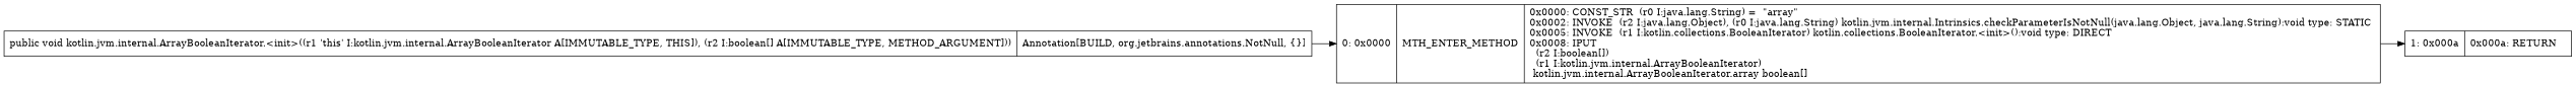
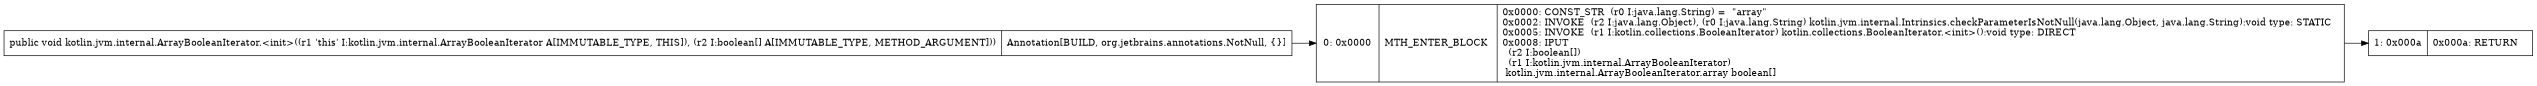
  digraph {
    rankdir=LR
    node [shape=record]
-   n1 [label="{0\:\ 0x0000|MTH_ENTER_METHOD\l|0x0000: CONST_STR  (r0 I:java.lang.String) =  \"array\" \l0x0002: INVOKE  (r2 I:java.lang.Object), (r0 I:java.lang.String) kotlin.jvm.internal.Intrinsics.checkParameterIsNotNull(java.lang.Object, java.lang.String):void type: STATIC \l0x0005: INVOKE  (r1 I:kotlin.collections.BooleanIterator) kotlin.collections.BooleanIterator.\<init\>():void type: DIRECT \l0x0008: IPUT  \l  (r2 I:boolean[])\l  (r1 I:kotlin.jvm.internal.ArrayBooleanIterator)\l kotlin.jvm.internal.ArrayBooleanIterator.array boolean[] \l}"]
+   n1 [label="{0\:\ 0x0000|MTH_ENTER_BLOCK\l|0x0000: CONST_STR  (r0 I:java.lang.String) =  \"array\" \l0x0002: INVOKE  (r2 I:java.lang.Object), (r0 I:java.lang.String) kotlin.jvm.internal.Intrinsics.checkParameterIsNotNull(java.lang.Object, java.lang.String):void type: STATIC \l0x0005: INVOKE  (r1 I:kotlin.collections.BooleanIterator) kotlin.collections.BooleanIterator.\<init\>():void type: DIRECT \l0x0008: IPUT  \l  (r2 I:boolean[])\l  (r1 I:kotlin.jvm.internal.ArrayBooleanIterator)\l kotlin.jvm.internal.ArrayBooleanIterator.array boolean[] \l}"]
    n2 [label="{1\:\ 0x000a|0x000a: RETURN   \l}"]
    n3 [label="{public void kotlin.jvm.internal.ArrayBooleanIterator.\<init\>((r1 'this' I:kotlin.jvm.internal.ArrayBooleanIterator A[IMMUTABLE_TYPE, THIS]), (r2 I:boolean[] A[IMMUTABLE_TYPE, METHOD_ARGUMENT]))  | Annotation[BUILD, org.jetbrains.annotations.NotNull, \{\}]\l}"]
    n1 -> n2
    n3 -> n1
  }
